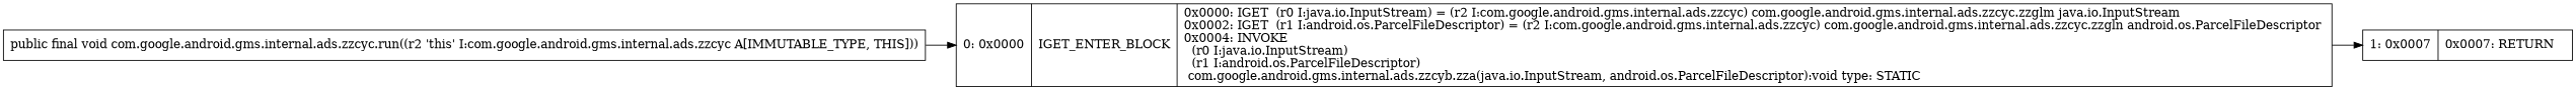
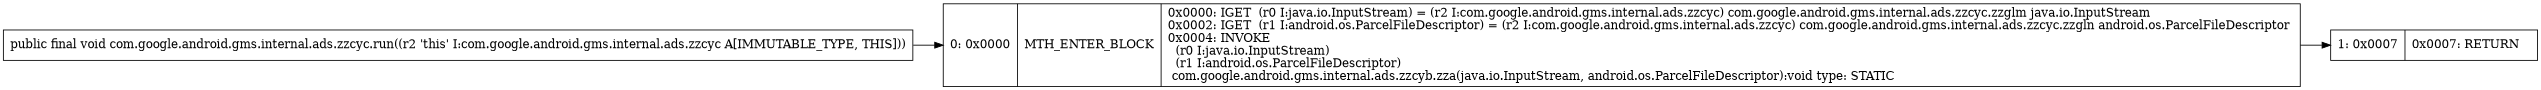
  digraph {
    rankdir=LR
    node [shape=record]
-   n1 [label="{0\:\ 0x0000|IGET_ENTER_BLOCK\l|0x0000: IGET  (r0 I:java.io.InputStream) = (r2 I:com.google.android.gms.internal.ads.zzcyc) com.google.android.gms.internal.ads.zzcyc.zzglm java.io.InputStream \l0x0002: IGET  (r1 I:android.os.ParcelFileDescriptor) = (r2 I:com.google.android.gms.internal.ads.zzcyc) com.google.android.gms.internal.ads.zzcyc.zzgln android.os.ParcelFileDescriptor \l0x0004: INVOKE  \l  (r0 I:java.io.InputStream)\l  (r1 I:android.os.ParcelFileDescriptor)\l com.google.android.gms.internal.ads.zzcyb.zza(java.io.InputStream, android.os.ParcelFileDescriptor):void type: STATIC \l}"]
+   n1 [label="{0\:\ 0x0000|MTH_ENTER_BLOCK\l|0x0000: IGET  (r0 I:java.io.InputStream) = (r2 I:com.google.android.gms.internal.ads.zzcyc) com.google.android.gms.internal.ads.zzcyc.zzglm java.io.InputStream \l0x0002: IGET  (r1 I:android.os.ParcelFileDescriptor) = (r2 I:com.google.android.gms.internal.ads.zzcyc) com.google.android.gms.internal.ads.zzcyc.zzgln android.os.ParcelFileDescriptor \l0x0004: INVOKE  \l  (r0 I:java.io.InputStream)\l  (r1 I:android.os.ParcelFileDescriptor)\l com.google.android.gms.internal.ads.zzcyb.zza(java.io.InputStream, android.os.ParcelFileDescriptor):void type: STATIC \l}"]
    n2 [label="{1\:\ 0x0007|0x0007: RETURN   \l}"]
    n3 [label="{public final void com.google.android.gms.internal.ads.zzcyc.run((r2 'this' I:com.google.android.gms.internal.ads.zzcyc A[IMMUTABLE_TYPE, THIS])) }"]
    n1 -> n2
    n3 -> n1
  }
